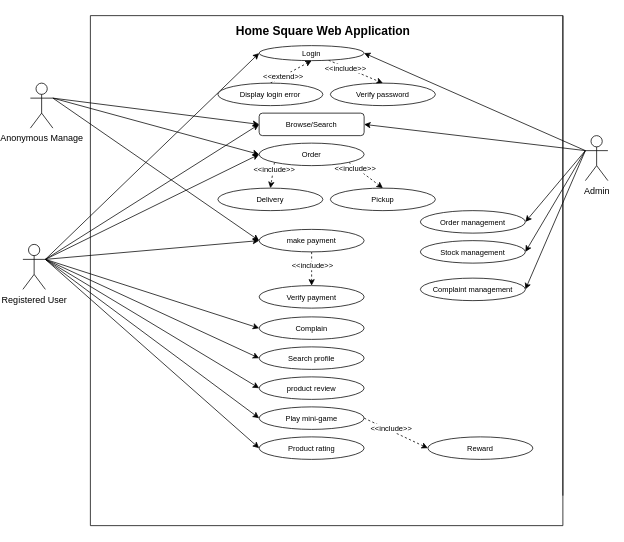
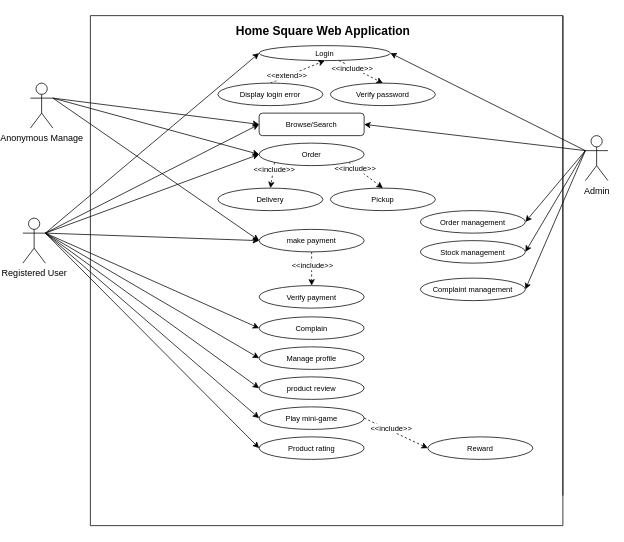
  <mxCell id="0" />
  <mxCell id="1" parent="0" />
  <mxCell id="2" style="edgeStyle=none;rounded=0;orthogonalLoop=1;jettySize=auto;html=1;exitX=1;exitY=0.333;exitDx=0;exitDy=0;exitPerimeter=0;entryX=0;entryY=0.5;entryDx=0;entryDy=0;fontSize=10;" edge="1" parent="1" source="5" target="32"><mxGeometry relative="1" as="geometry" /></mxCell>
  <mxCell id="3" style="edgeStyle=none;rounded=0;orthogonalLoop=1;jettySize=auto;html=1;exitX=1;exitY=0.333;exitDx=0;exitDy=0;exitPerimeter=0;entryX=0;entryY=0.5;entryDx=0;entryDy=0;fontSize=10;" edge="1" parent="1" source="5" target="37"><mxGeometry relative="1" as="geometry" /></mxCell>
  <mxCell id="4" style="edgeStyle=none;rounded=0;orthogonalLoop=1;jettySize=auto;html=1;exitX=1;exitY=0.333;exitDx=0;exitDy=0;exitPerimeter=0;entryX=0;entryY=0.5;entryDx=0;entryDy=0;fontSize=10;" edge="1" parent="1" source="5" target="40"><mxGeometry relative="1" as="geometry" /></mxCell>
  <mxCell id="5" value="Anonymous Manage" style="shape=umlActor;verticalLabelPosition=bottom;verticalAlign=top;html=1;outlineConnect=0;" vertex="1" parent="1"><mxGeometry x="30" y="110" width="30" height="60" as="geometry" /></mxCell>
  <mxCell id="6" style="rounded=0;orthogonalLoop=1;jettySize=auto;html=1;exitX=0;exitY=0.333;exitDx=0;exitDy=0;exitPerimeter=0;entryX=1;entryY=0.5;entryDx=0;entryDy=0;" edge="1" parent="1" source="11" target="24"><mxGeometry relative="1" as="geometry"><mxPoint x="550" y="140" as="targetPoint" /></mxGeometry></mxCell>
  <mxCell id="7" style="edgeStyle=none;rounded=0;orthogonalLoop=1;jettySize=auto;html=1;exitX=0;exitY=0.333;exitDx=0;exitDy=0;exitPerimeter=0;entryX=1;entryY=0.5;entryDx=0;entryDy=0;fontSize=10;" edge="1" parent="1" source="11" target="32"><mxGeometry relative="1" as="geometry" /></mxCell>
  <mxCell id="8" style="edgeStyle=none;rounded=0;orthogonalLoop=1;jettySize=auto;html=1;exitX=0;exitY=0.333;exitDx=0;exitDy=0;exitPerimeter=0;entryX=1;entryY=0.5;entryDx=0;entryDy=0;fontSize=10;" edge="1" parent="1" source="11" target="44"><mxGeometry relative="1" as="geometry" /></mxCell>
  <mxCell id="9" style="edgeStyle=none;rounded=0;orthogonalLoop=1;jettySize=auto;html=1;exitX=0;exitY=0.333;exitDx=0;exitDy=0;exitPerimeter=0;entryX=1;entryY=0.5;entryDx=0;entryDy=0;fontSize=10;" edge="1" parent="1" source="11" target="53"><mxGeometry relative="1" as="geometry" /></mxCell>
  <mxCell id="10" style="edgeStyle=none;rounded=0;orthogonalLoop=1;jettySize=auto;html=1;exitX=0;exitY=0.333;exitDx=0;exitDy=0;exitPerimeter=0;entryX=1;entryY=0.5;entryDx=0;entryDy=0;fontSize=10;" edge="1" parent="1" source="11" target="54"><mxGeometry relative="1" as="geometry" /></mxCell>
  <mxCell id="11" value="Admin" style="shape=umlActor;verticalLabelPosition=bottom;verticalAlign=top;html=1;outlineConnect=0;" vertex="1" parent="1"><mxGeometry x="770" y="180" width="30" height="60" as="geometry" /></mxCell>
  <mxCell id="12" style="edgeStyle=none;rounded=0;orthogonalLoop=1;jettySize=auto;html=1;exitX=1;exitY=0.333;exitDx=0;exitDy=0;exitPerimeter=0;entryX=0;entryY=0.5;entryDx=0;entryDy=0;fontSize=16;" edge="1" parent="1" source="21" target="24"><mxGeometry relative="1" as="geometry" /></mxCell>
  <mxCell id="13" style="edgeStyle=none;rounded=0;orthogonalLoop=1;jettySize=auto;html=1;exitX=1;exitY=0.333;exitDx=0;exitDy=0;exitPerimeter=0;entryX=0;entryY=0.5;entryDx=0;entryDy=0;fontSize=10;" edge="1" parent="1" source="21" target="32"><mxGeometry relative="1" as="geometry" /></mxCell>
  <mxCell id="14" style="edgeStyle=none;rounded=0;orthogonalLoop=1;jettySize=auto;html=1;exitX=1;exitY=0.333;exitDx=0;exitDy=0;exitPerimeter=0;entryX=0;entryY=0.5;entryDx=0;entryDy=0;fontSize=10;" edge="1" parent="1" source="21" target="37"><mxGeometry relative="1" as="geometry" /></mxCell>
  <mxCell id="15" style="edgeStyle=none;rounded=0;orthogonalLoop=1;jettySize=auto;html=1;exitX=1;exitY=0.333;exitDx=0;exitDy=0;exitPerimeter=0;entryX=0;entryY=0.5;entryDx=0;entryDy=0;fontSize=10;" edge="1" parent="1" source="21" target="40"><mxGeometry relative="1" as="geometry" /></mxCell>
  <mxCell id="16" style="edgeStyle=none;rounded=0;orthogonalLoop=1;jettySize=auto;html=1;exitX=1;exitY=0.333;exitDx=0;exitDy=0;exitPerimeter=0;entryX=0;entryY=0.5;entryDx=0;entryDy=0;fontSize=12;" edge="1" parent="1" source="21" target="51"><mxGeometry relative="1" as="geometry" /></mxCell>
  <mxCell id="17" style="edgeStyle=none;rounded=0;orthogonalLoop=1;jettySize=auto;html=1;exitX=1;exitY=0.333;exitDx=0;exitDy=0;exitPerimeter=0;entryX=0;entryY=0.5;entryDx=0;entryDy=0;fontSize=12;" edge="1" parent="1" source="21" target="45"><mxGeometry relative="1" as="geometry" /></mxCell>
  <mxCell id="18" style="edgeStyle=none;rounded=0;orthogonalLoop=1;jettySize=auto;html=1;exitX=1;exitY=0.333;exitDx=0;exitDy=0;exitPerimeter=0;entryX=0;entryY=0.5;entryDx=0;entryDy=0;fontSize=12;" edge="1" parent="1" source="21" target="46"><mxGeometry relative="1" as="geometry" /></mxCell>
  <mxCell id="19" style="edgeStyle=none;rounded=0;orthogonalLoop=1;jettySize=auto;html=1;exitX=1;exitY=0.333;exitDx=0;exitDy=0;exitPerimeter=0;entryX=0;entryY=0.5;entryDx=0;entryDy=0;fontSize=12;" edge="1" parent="1" source="21" target="49"><mxGeometry relative="1" as="geometry" /></mxCell>
  <mxCell id="20" style="edgeStyle=none;rounded=0;orthogonalLoop=1;jettySize=auto;html=1;exitX=1;exitY=0.333;exitDx=0;exitDy=0;exitPerimeter=0;entryX=0;entryY=0.5;entryDx=0;entryDy=0;fontSize=12;" edge="1" parent="1" source="21" target="50"><mxGeometry relative="1" as="geometry" /></mxCell>
- <mxCell id="21" value="Registered User" style="shape=umlActor;verticalLabelPosition=bottom;verticalAlign=top;html=1;outlineConnect=0;" vertex="1" parent="1"><mxGeometry x="20" y="325" width="30" height="60" as="geometry" /></mxCell>
+ <mxCell id="21" value="Registered User" style="shape=umlActor;verticalLabelPosition=bottom;verticalAlign=top;html=1;outlineConnect=0;" vertex="1" parent="1"><mxGeometry x="20" y="290" width="30" height="60" as="geometry" /></mxCell>
  <mxCell id="22" style="edgeStyle=none;rounded=0;orthogonalLoop=1;jettySize=auto;html=1;entryX=0.5;entryY=0;entryDx=0;entryDy=0;fontSize=16;dashed=1;" edge="1" parent="1" source="24" target="28"><mxGeometry relative="1" as="geometry" /></mxCell>
  <mxCell id="23" value="&amp;lt;&amp;lt;include&amp;gt;&amp;gt;" style="edgeLabel;html=1;align=center;verticalAlign=middle;resizable=0;points=[];fontSize=10;" vertex="1" connectable="0" parent="22"><mxGeometry x="-0.381" y="-1" relative="1" as="geometry"><mxPoint as="offset" /></mxGeometry></mxCell>
- <mxCell id="24" value="Login" style="ellipse;whiteSpace=wrap;html=1;fontSize=10;" vertex="1" parent="1"><mxGeometry x="335" y="60" width="140" height="20" as="geometry" /></mxCell>
+ <mxCell id="24" value="Login" style="ellipse;whiteSpace=wrap;html=1;fontSize=10;" vertex="1" parent="1"><mxGeometry x="335" y="60" width="175" height="20" as="geometry" /></mxCell>
  <mxCell id="25" value="" style="endArrow=none;html=1;rounded=0;edgeStyle=orthogonalEdgeStyle;" edge="1" parent="1"><mxGeometry width="50" height="50" relative="1" as="geometry"><mxPoint x="740" y="660" as="sourcePoint" /><mxPoint x="740" y="700" as="targetPoint" /><Array as="points"><mxPoint x="740" y="20" /><mxPoint x="740" y="400" /></Array></mxGeometry></mxCell>
  <mxCell id="26" value="" style="endArrow=none;html=1;rounded=0;edgeStyle=orthogonalEdgeStyle;" edge="1" parent="1"><mxGeometry width="50" height="50" relative="1" as="geometry"><mxPoint x="740" as="sourcePoint" y="20" /><mxPoint x="740" y="700" as="targetPoint" /><Array as="points"><mxPoint x="110" y="20" /></Array></mxGeometry></mxCell>
  <mxCell id="27" value="Home Square Web Application" style="text;html=1;align=center;verticalAlign=middle;resizable=0;points=[];autosize=1;strokeColor=none;fontSize=16;fontStyle=1" vertex="1" parent="1"><mxGeometry x="295" y="30" width="250" height="20" as="geometry" /></mxCell>
  <mxCell id="28" value="Verify password" style="ellipse;whiteSpace=wrap;html=1;fontSize=10;" vertex="1" parent="1"><mxGeometry x="430" y="110" width="140" height="30" as="geometry" /></mxCell>
  <mxCell id="29" style="edgeStyle=none;rounded=0;orthogonalLoop=1;jettySize=auto;html=1;exitX=0.5;exitY=0;exitDx=0;exitDy=0;entryX=0.5;entryY=1;entryDx=0;entryDy=0;dashed=1;fontSize=16;" edge="1" parent="1" source="31" target="24"><mxGeometry relative="1" as="geometry" /></mxCell>
  <mxCell id="30" value="&amp;lt;&amp;lt;extend&amp;gt;&amp;gt;" style="edgeLabel;html=1;align=center;verticalAlign=middle;resizable=0;points=[];fontSize=10;" vertex="1" connectable="0" parent="29"><mxGeometry x="-0.384" y="1" relative="1" as="geometry"><mxPoint as="offset" /></mxGeometry></mxCell>
  <mxCell id="31" value="Display login error" style="ellipse;whiteSpace=wrap;html=1;fontSize=10;" vertex="1" parent="1"><mxGeometry x="280" y="110" width="140" height="30" as="geometry" /></mxCell>
  <mxCell id="32" value="Browse/Search" style="whiteSpace=wrap;html=1;fontSize=10;rounded=1;" vertex="1" parent="1"><mxGeometry x="335" y="150" width="140" height="30" as="geometry" /></mxCell>
  <mxCell id="33" style="edgeStyle=none;rounded=0;orthogonalLoop=1;jettySize=auto;html=1;exitX=0;exitY=1;exitDx=0;exitDy=0;entryX=0.5;entryY=0;entryDx=0;entryDy=0;dashed=1;fontSize=10;" edge="1" parent="1" source="37" target="43"><mxGeometry relative="1" as="geometry" /></mxCell>
  <mxCell id="34" value="&amp;lt;&amp;lt;include&amp;gt;&amp;gt;" style="edgeLabel;html=1;align=center;verticalAlign=middle;resizable=0;points=[];fontSize=10;" vertex="1" connectable="0" parent="33"><mxGeometry x="-0.485" relative="1" as="geometry"><mxPoint as="offset" /></mxGeometry></mxCell>
  <mxCell id="35" style="edgeStyle=none;rounded=0;orthogonalLoop=1;jettySize=auto;html=1;exitX=1;exitY=1;exitDx=0;exitDy=0;entryX=0.5;entryY=0;entryDx=0;entryDy=0;dashed=1;fontSize=10;" edge="1" parent="1" source="37" target="42"><mxGeometry relative="1" as="geometry" /></mxCell>
  <mxCell id="36" value="&amp;lt;&amp;lt;include&amp;gt;&amp;gt;" style="edgeLabel;html=1;align=center;verticalAlign=middle;resizable=0;points=[];fontSize=10;" vertex="1" connectable="0" parent="35"><mxGeometry x="-0.605" y="-1" relative="1" as="geometry"><mxPoint as="offset" /></mxGeometry></mxCell>
  <mxCell id="37" value="Order" style="ellipse;whiteSpace=wrap;html=1;fontSize=10;" vertex="1" parent="1"><mxGeometry x="335" y="190" width="140" height="30" as="geometry" /></mxCell>
  <mxCell id="38" style="edgeStyle=none;rounded=0;orthogonalLoop=1;jettySize=auto;html=1;exitX=0.5;exitY=1;exitDx=0;exitDy=0;fontSize=10;dashed=1;" edge="1" parent="1" source="40" target="41"><mxGeometry relative="1" as="geometry" /></mxCell>
  <mxCell id="39" value="&amp;lt;&amp;lt;include&amp;gt;&amp;gt;" style="edgeLabel;html=1;align=center;verticalAlign=middle;resizable=0;points=[];fontSize=10;" vertex="1" connectable="0" parent="38"><mxGeometry x="-0.369" relative="1" as="geometry"><mxPoint y="3" as="offset" /></mxGeometry></mxCell>
  <mxCell id="40" value="make payment" style="ellipse;whiteSpace=wrap;html=1;fontSize=10;" vertex="1" parent="1"><mxGeometry x="335" y="305" width="140" height="30" as="geometry" /></mxCell>
  <mxCell id="41" value="Verify payment" style="ellipse;whiteSpace=wrap;html=1;fontSize=10;" vertex="1" parent="1"><mxGeometry x="335" y="380" width="140" height="30" as="geometry" /></mxCell>
  <mxCell id="42" value="Pickup" style="ellipse;whiteSpace=wrap;html=1;fontSize=10;" vertex="1" parent="1"><mxGeometry x="430" y="250" width="140" height="30" as="geometry" /></mxCell>
  <mxCell id="43" value="Delivery" style="ellipse;whiteSpace=wrap;html=1;fontSize=10;" vertex="1" parent="1"><mxGeometry x="280" y="250" width="140" height="30" as="geometry" /></mxCell>
  <mxCell id="44" value="Order management" style="ellipse;whiteSpace=wrap;html=1;fontSize=10;" vertex="1" parent="1"><mxGeometry x="550" y="280" width="140" height="30" as="geometry" /></mxCell>
- <mxCell id="45" value="Search profile" style="ellipse;whiteSpace=wrap;html=1;fontSize=10;" vertex="1" parent="1"><mxGeometry x="335" y="461.68" width="140" height="30" as="geometry" /></mxCell>
+ <mxCell id="45" value="Manage profile" style="ellipse;whiteSpace=wrap;html=1;fontSize=10;" vertex="1" parent="1"><mxGeometry x="335" y="461.68" width="140" height="30" as="geometry" /></mxCell>
  <mxCell id="46" value="product review" style="ellipse;whiteSpace=wrap;html=1;fontSize=10;" vertex="1" parent="1"><mxGeometry x="335" y="501.68" width="140" height="30" as="geometry" /></mxCell>
  <mxCell id="47" style="edgeStyle=none;rounded=0;orthogonalLoop=1;jettySize=auto;html=1;exitX=1;exitY=0.5;exitDx=0;exitDy=0;entryX=0;entryY=0.5;entryDx=0;entryDy=0;fontSize=12;dashed=1;" edge="1" parent="1" source="49" target="52"><mxGeometry relative="1" as="geometry" /></mxCell>
  <mxCell id="48" value="&amp;lt;&amp;lt;include&amp;gt;&amp;gt;" style="edgeLabel;html=1;align=center;verticalAlign=middle;resizable=0;points=[];fontSize=10;rotation=0;" vertex="1" connectable="0" parent="47"><mxGeometry x="-0.375" y="-2" relative="1" as="geometry"><mxPoint x="10" y="-1" as="offset" /></mxGeometry></mxCell>
  <mxCell id="49" value="Play mini-game" style="ellipse;whiteSpace=wrap;html=1;fontSize=10;" vertex="1" parent="1"><mxGeometry x="335" y="541.68" width="140" height="30" as="geometry" /></mxCell>
  <mxCell id="50" value="Product rating" style="ellipse;whiteSpace=wrap;html=1;fontSize=10;" vertex="1" parent="1"><mxGeometry x="335" y="581.68" width="140" height="30" as="geometry" /></mxCell>
  <mxCell id="51" value="Complain" style="ellipse;whiteSpace=wrap;html=1;fontSize=10;" vertex="1" parent="1"><mxGeometry x="335" y="421.68" width="140" height="30" as="geometry" /></mxCell>
  <mxCell id="52" value="Reward" style="ellipse;whiteSpace=wrap;html=1;fontSize=10;" vertex="1" parent="1"><mxGeometry x="560" y="581.68" width="140" height="30" as="geometry" /></mxCell>
  <mxCell id="53" value="Complaint management" style="ellipse;whiteSpace=wrap;html=1;fontSize=10;" vertex="1" parent="1"><mxGeometry x="550" y="370" width="140" height="30" as="geometry" /></mxCell>
  <mxCell id="54" value="Stock management" style="ellipse;whiteSpace=wrap;html=1;fontSize=10;" vertex="1" parent="1"><mxGeometry x="550" y="320" width="140" height="30" as="geometry" /></mxCell>
